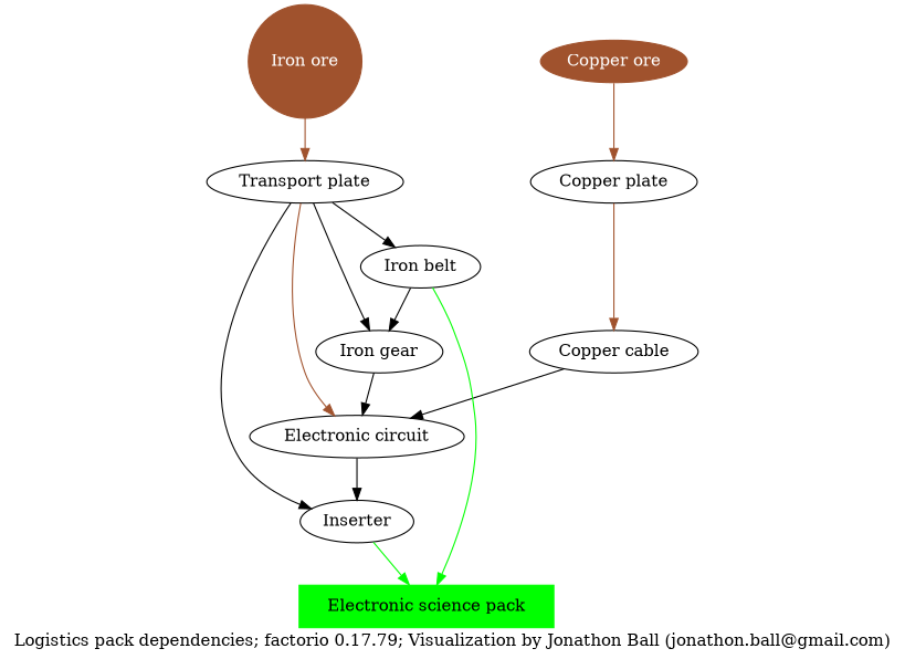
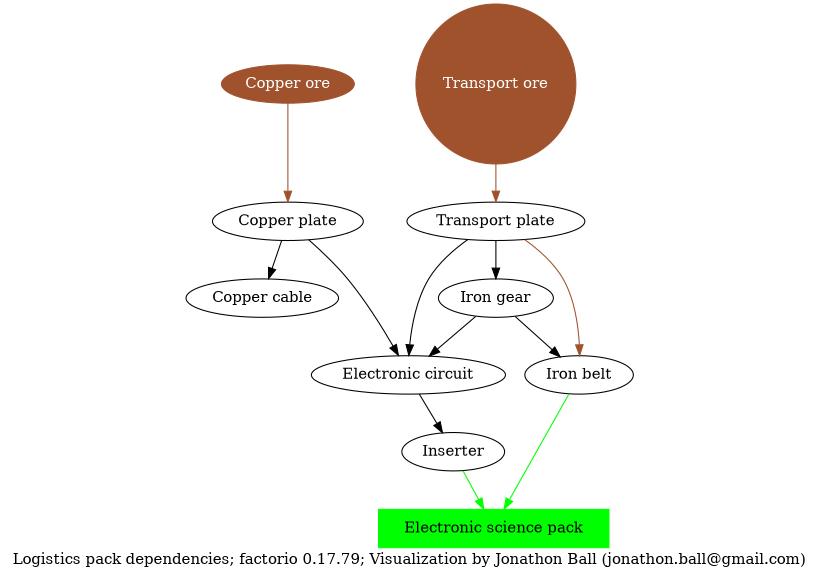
  digraph {
    label="Logistics pack dependencies; factorio 0.17.79; Visualization by Jonathon Ball (jonathon.ball@gmail.com)"
    width=20
    n1 [label="Transport plate"]
    "Iron gear"
    "Copper cable"
    "Electronic circuit"
    n5 [label="Iron belt"]
    Inserter
    n7 [color="#00ff00" label="Electronic science pack" shape=box style=filled width=3]
-   "Iron ore" [color="#a0522d" fontcolor=white shape=Mcircle style=filled]
+   "Iron ore" [color="#a0522d" fontcolor=white shape=Mcircle style=filled label="Transport ore"]
    "Copper ore" [color="#a0522d" fontcolor=white shape=ellipse style=filled]
    "Copper plate"
    subgraph sub_1 {
      n1
      "Iron gear"
    }
    subgraph sub_2 {
      n1
      "Copper cable"
    }
    subgraph sub_3 {
      n1
      "Iron gear"
      "Electronic circuit"
    }
    subgraph sub_4 {
      n5
      Inserter
    }
    subgraph sub_5 {
      rank=max
      n7
    }
    subgraph sub_6 {
      rank=min
      "Iron ore"
      "Copper ore"
    }
    n1 -> "Iron gear"
-   n1 -> "Electronic circuit" [color="#a0522d"]
-   n1 -> n5
-   n1 -> Inserter
+   n1 -> "Electronic circuit"
+   n1 -> n5 [color="#a0522d"]
    "Iron gear" -> "Electronic circuit"
-   n5 -> "Iron gear"
-   "Copper cable" -> "Electronic circuit"
+   "Iron gear" -> n5
+   "Copper plate" -> "Electronic circuit"
    "Electronic circuit" -> Inserter
    n5 -> n7 [color="#00ff00"]
    Inserter -> n7 [color="#00ff00"]
    "Iron ore" -> n1 [color="#a0522d"]
    "Copper ore" -> "Copper plate" [color="#a0522d"]
-   "Copper plate" -> "Copper cable" [color="#a0522d"]
+   "Copper plate" -> "Copper cable"
  }
